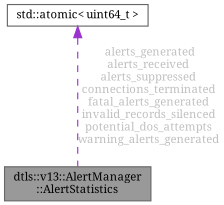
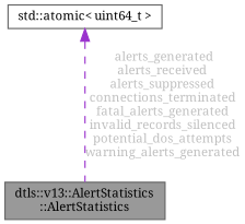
  digraph {
    fontname="Noto Serif"
    node [color=gray40 fontname="Noto Serif" fontsize=10 shape=box style=filled]
-   n1 [fillcolor=grey60 fontcolor=black height=0.2 label="dtls::v13::AlertManager\l::AlertStatistics" width=0.4]
+   n1 [fillcolor=grey60 fontcolor=black height=0.2 label="dtls::v13::AlertStatistics\l::AlertStatistics" width=0.4]
    n2 [fillcolor=white height=0.2 label="std::atomic\< uint64_t \>" width=0.4]
    n2 -> n1 [color=darkorchid3 dir=back fontcolor=grey fontname="Noto Serif" fontsize=10 label=" alerts_generated\nalerts_received\nalerts_suppressed\nconnections_terminated\nfatal_alerts_generated\ninvalid_records_silenced\npotential_dos_attempts\nwarning_alerts_generated" labelfontname=Helvetica labelfontsize=10 style=dashed]
  }
